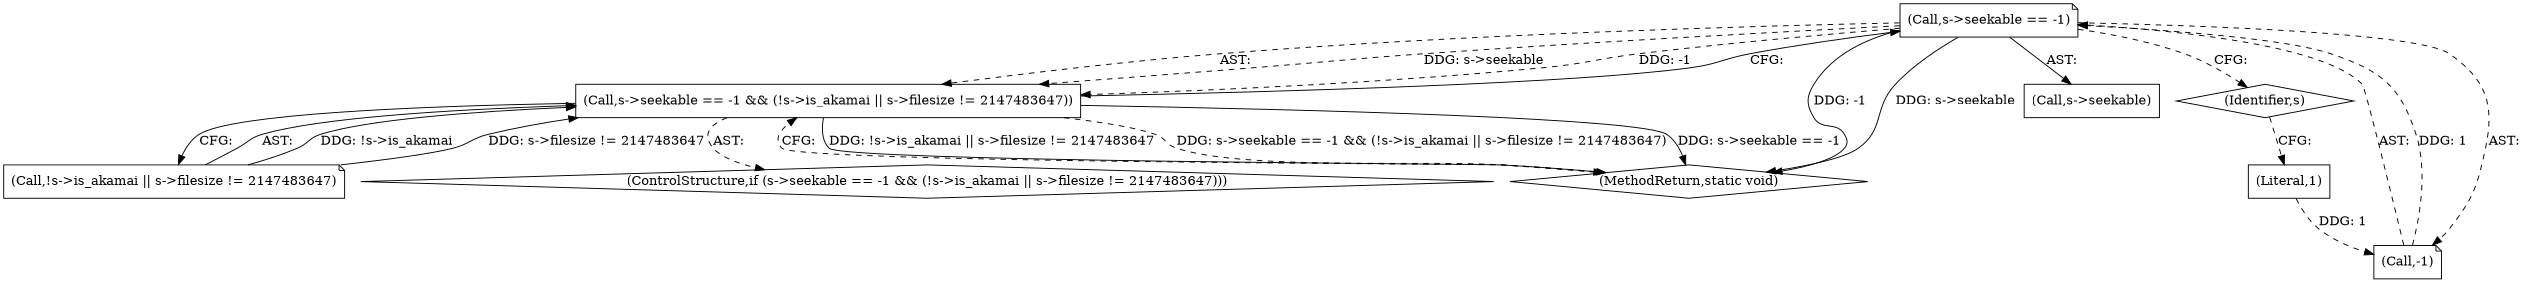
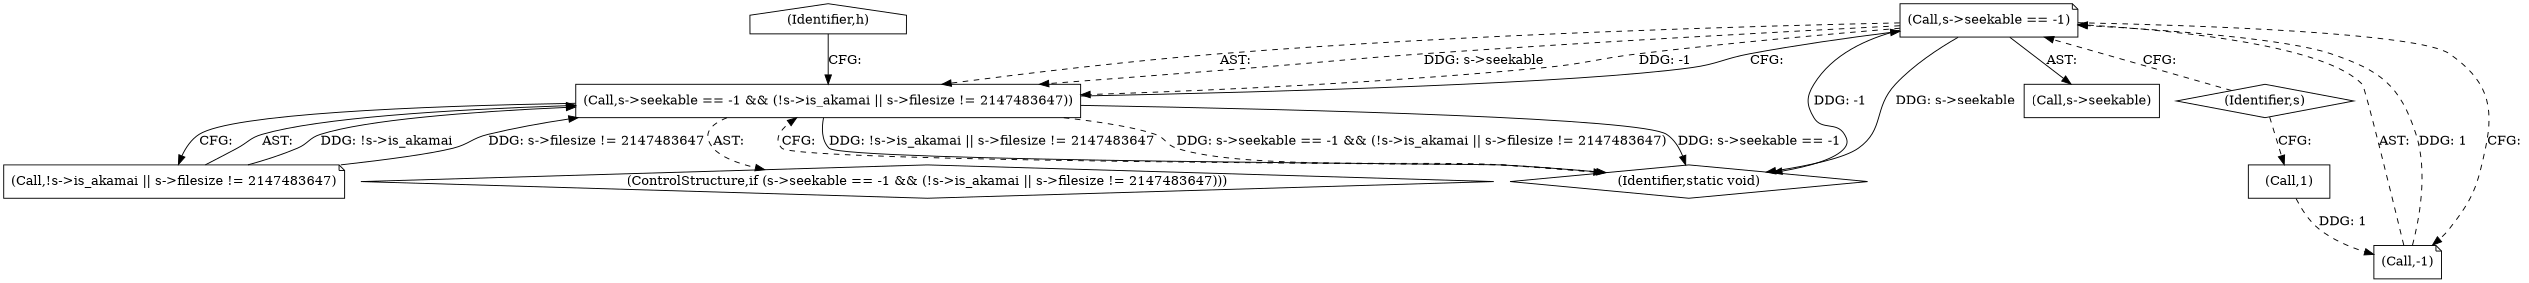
  digraph {
    node [shape=note]
    edge [style=dashed]
    n1 [label="(Call,s->seekable == -1)"]
    n2 [label="(Call,-1)"]
    n3 [label="(Call,s->seekable == -1 && (!s->is_akamai || s->filesize != 2147483647))" shape=box]
-   n4 [label="(MethodReturn,static void)" shape=diamond]
+   n4 [label="(Identifier,static void)" shape=diamond]
    n5 [label="(Call,s->seekable)" shape=box]
    n6 [label="(Call,!s->is_akamai || s->filesize != 2147483647)"]
    n7 [label="(ControlStructure,if (s->seekable == -1 && (!s->is_akamai || s->filesize != 2147483647)))" shape=diamond]
-   n8 [label="(Literal,1)" shape=box]
+   n8 [label="(Call,1)" shape=box]
+   n9 [label="(Identifier,h)" shape=house]
    n10 [label="(Identifier,s)" shape=diamond]
-   n1 -> n2 [label="AST: "]
+   n1 -> n2 [label="CFG: "]
    n1 -> n3 [label="AST: "]
    n1 -> n3 [label="DDG: s->seekable"]
    n1 -> n3 [label="DDG: -1"]
    n1 -> n4 [label="DDG: -1" style=solid]
    n1 -> n4 [label="DDG: s->seekable" style=solid]
    n1 -> n5 [label="AST: " style=solid]
    n2 -> n1 [label="AST: "]
    n2 -> n1 [label="DDG: 1"]
    n3 -> n1 [label="CFG: " style=solid]
    n3 -> n4 [label="DDG: !s->is_akamai || s->filesize != 2147483647" style=solid]
    n3 -> n4 [label="DDG: s->seekable == -1 && (!s->is_akamai || s->filesize != 2147483647)"]
    n3 -> n4 [label="DDG: s->seekable == -1" style=solid]
    n3 -> n6 [label="CFG: " style=solid]
    n3 -> n7 [label="AST: "]
    n4 -> n3 [label="CFG: "]
    n6 -> n3 [label="AST: " style=solid]
    n6 -> n3 [label="DDG: !s->is_akamai" style=solid]
    n6 -> n3 [label="DDG: s->filesize != 2147483647" style=solid]
    n8 -> n2 [label="DDG: 1"]
-   n1 -> n10 [label="CFG: "]
+   n9 -> n3 [label="CFG: " style=solid]
+   n10 -> n1 [label="CFG: "]
    n10 -> n8 [label="CFG: "]
  }
